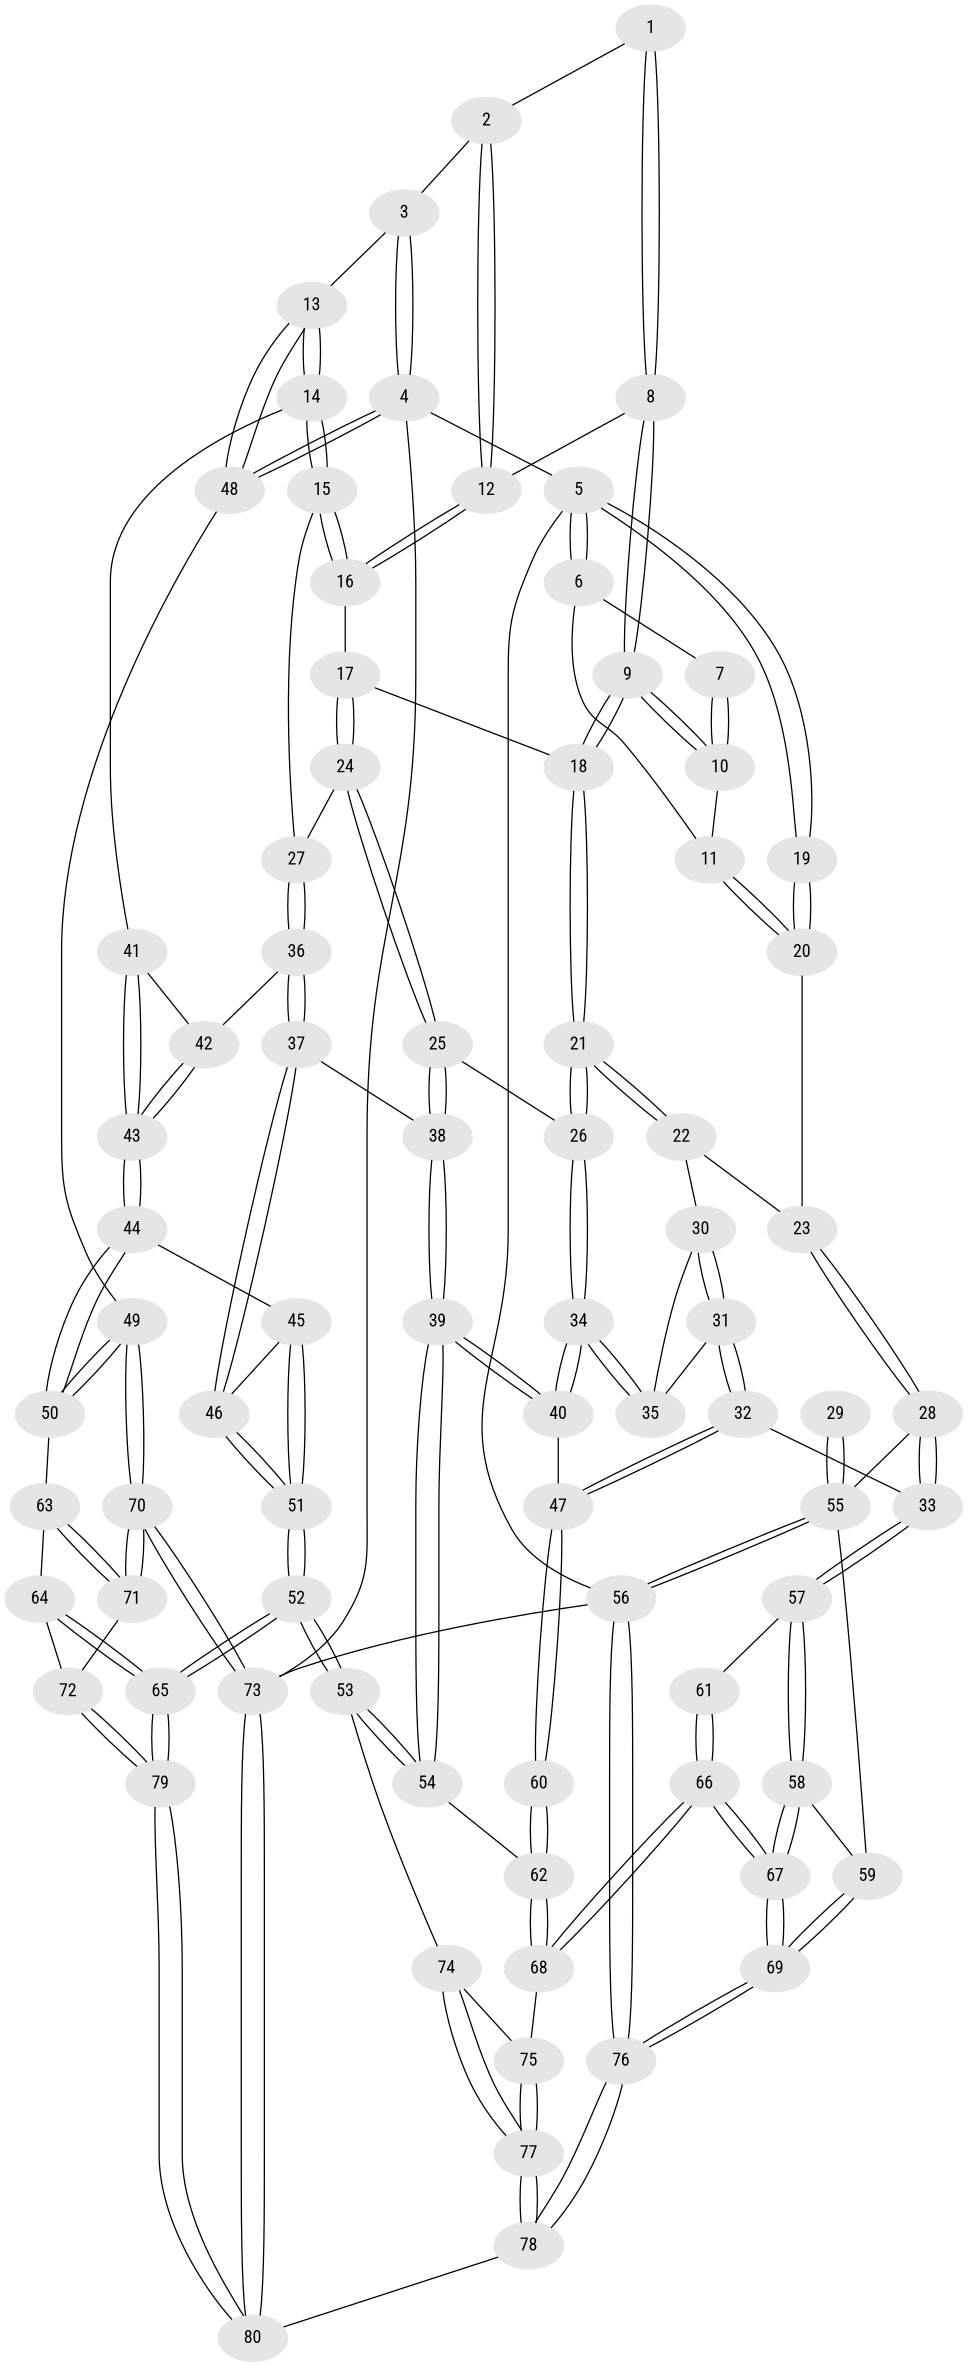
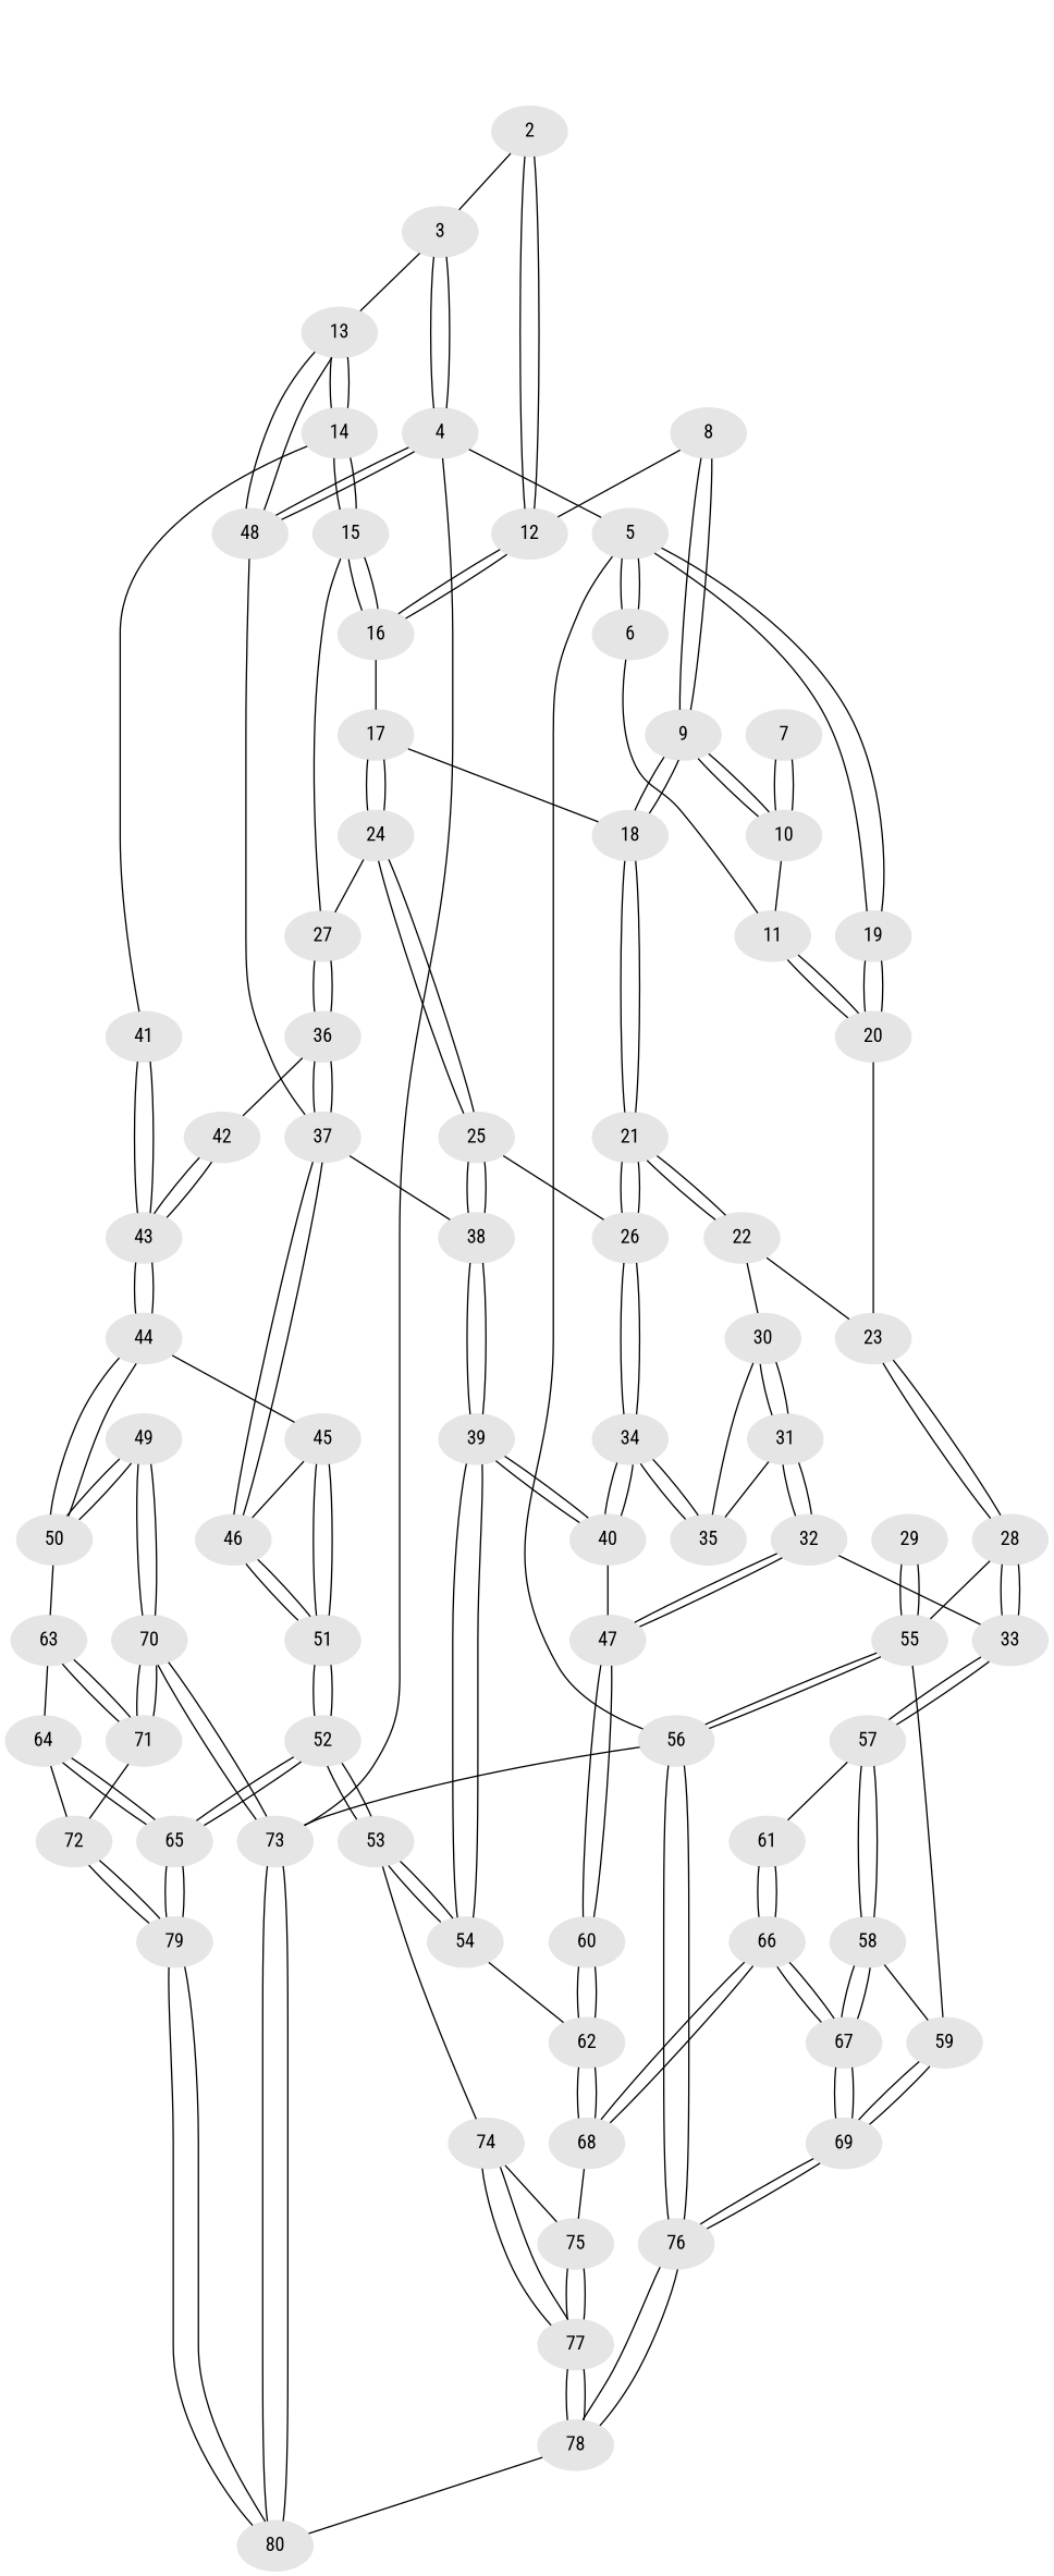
  graph {
    fontname="Roboto Condensed"
    node [color=gray90 fontname="Roboto Condensed" style=filled]
    edge [fontname="Roboto Condensed"]
-   1
    2
    8
    3
    12
    9
    4
    13
    16
    5
    48
    73
    14
    6
    19
    56
    49
    80
    7
    11
    20
    76
    10
    18
    21
    23
    17
    15
    41
    27
    42
    43
    36
    24
    25
    22
    26
    29
    55
    28
    30
    34
    31
    35
    33
    38
    39
    40
    37
    57
    59
    32
    47
    60
    58
    61
    46
    51
    54
    62
    44
    45
    50
    63
    52
    70
    71
    64
    53
    65
    74
    79
    75
    77
    68
    69
    78
    67
    66
    72
-   1 -- 2
-   1 -- 8
-   1 -- 8
    2 -- 3
    2 -- 12
    2 -- 12
    8 -- 12
    8 -- 9
    8 -- 9
    3 -- 4
    3 -- 4
    3 -- 13
    12 -- 16
    12 -- 16
    9 -- 10
    9 -- 10
    9 -- 18
    9 -- 18
    4 -- 5
    4 -- 48
    4 -- 48
    4 -- 73
    13 -- 48
    13 -- 48
    13 -- 14
    13 -- 14
    16 -- 17
    5 -- 6
    5 -- 6
    5 -- 19
    5 -- 19
    5 -- 56
-   48 -- 49
+   48 -- 37
    73 -- 80
    73 -- 80
    14 -- 15
    14 -- 15
    14 -- 41
-   6 -- 7
    6 -- 11
    19 -- 20
    19 -- 20
    56 -- 73
    56 -- 76
    56 -- 76
    49 -- 50
    49 -- 50
    49 -- 70
    49 -- 70
    7 -- 10
    7 -- 10
    11 -- 20
    11 -- 20
    20 -- 23
    76 -- 78
    76 -- 78
    10 -- 11
    18 -- 21
    18 -- 21
    21 -- 22
    21 -- 22
    21 -- 26
    21 -- 26
    23 -- 28
    23 -- 28
    17 -- 18
    17 -- 24
    17 -- 24
    15 -- 16
    15 -- 16
    15 -- 27
-   41 -- 42
    41 -- 43
    41 -- 43
    27 -- 36
    27 -- 36
    42 -- 43
    42 -- 43
    43 -- 44
    43 -- 44
    36 -- 42
    36 -- 37
    36 -- 37
    24 -- 27
    24 -- 25
    24 -- 25
    25 -- 26
    25 -- 38
    25 -- 38
    22 -- 23
    22 -- 30
    26 -- 34
    26 -- 34
    29 -- 55
    29 -- 55
    55 -- 56
    55 -- 56
    55 -- 59
    28 -- 55
    28 -- 33
    28 -- 33
    30 -- 31
    30 -- 31
    30 -- 35
    34 -- 35
    34 -- 35
    34 -- 40
    34 -- 40
    31 -- 35
    31 -- 32
    31 -- 32
    33 -- 57
    33 -- 57
    38 -- 39
    38 -- 39
    39 -- 40
    39 -- 40
    39 -- 54
    39 -- 54
    40 -- 47
    37 -- 38
    37 -- 46
    37 -- 46
    57 -- 58
    57 -- 58
    57 -- 61
    59 -- 69
    59 -- 69
    32 -- 33
    32 -- 47
    32 -- 47
    47 -- 60
    47 -- 60
    60 -- 62
    60 -- 62
    58 -- 59
    58 -- 67
    58 -- 67
    61 -- 66
    61 -- 66
    46 -- 51
    46 -- 51
    51 -- 52
    51 -- 52
    54 -- 62
    62 -- 68
    62 -- 68
    44 -- 45
    44 -- 50
    44 -- 50
    45 -- 46
    45 -- 51
    45 -- 51
    50 -- 63
    63 -- 71
    63 -- 71
    63 -- 64
    52 -- 53
    52 -- 53
    52 -- 65
    52 -- 65
    70 -- 73
    70 -- 73
    70 -- 71
    70 -- 71
    71 -- 72
    64 -- 65
    64 -- 65
    64 -- 72
    53 -- 54
    53 -- 54
    53 -- 74
    65 -- 79
    65 -- 79
    74 -- 75
    74 -- 77
    74 -- 77
    79 -- 80
    79 -- 80
    75 -- 77
    75 -- 77
    77 -- 78
    77 -- 78
    68 -- 75
    69 -- 76
    69 -- 76
    78 -- 80
    67 -- 69
    67 -- 69
    66 -- 68
    66 -- 68
    66 -- 67
    66 -- 67
    72 -- 79
    72 -- 79
  }
